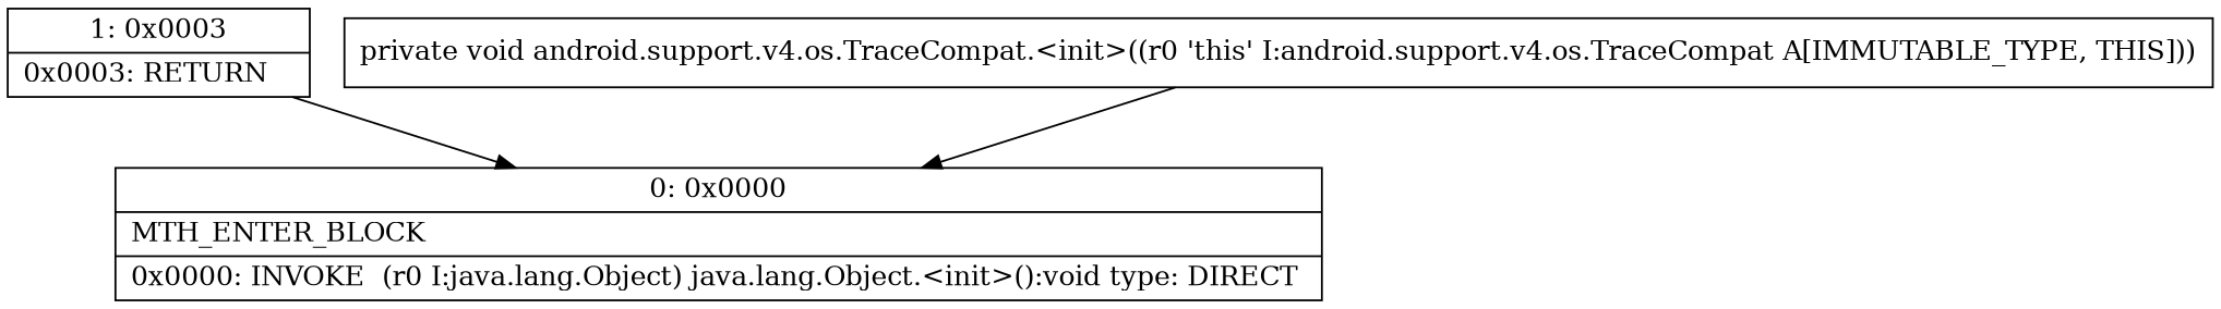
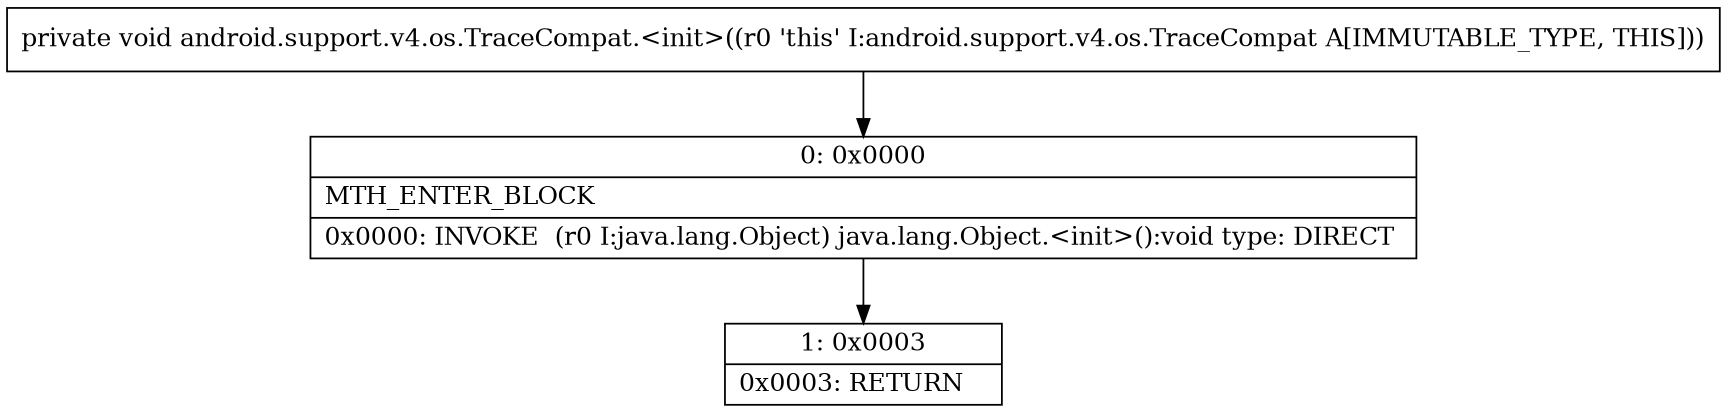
  digraph {
    node [shape=record]
    n1 [label="{0\:\ 0x0000|MTH_ENTER_BLOCK\l|0x0000: INVOKE  (r0 I:java.lang.Object) java.lang.Object.\<init\>():void type: DIRECT \l}"]
    n2 [label="{1\:\ 0x0003|0x0003: RETURN   \l}"]
    n3 [label="{private void android.support.v4.os.TraceCompat.\<init\>((r0 'this' I:android.support.v4.os.TraceCompat A[IMMUTABLE_TYPE, THIS])) }"]
-   n2 -> n1
+   n1 -> n2
    n3 -> n1
  }
